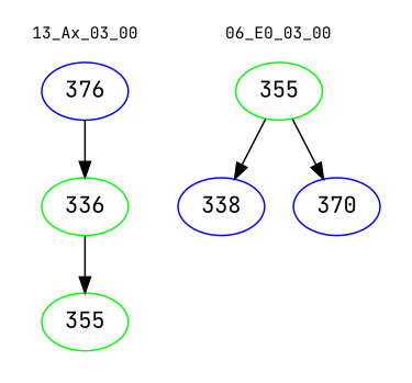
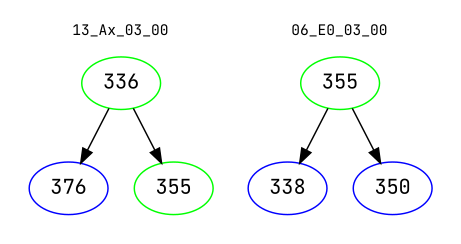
  digraph {
    fontname="JetBrains Mono"
    node [color=green fontname="JetBrains Mono"]
    edge [color=black fontname="JetBrains Mono"]
    n1 [label=336]
    n2 [color=blue label=376]
    n3 [label=355]
    n4 [label=355]
    n5 [color=blue label=338]
-   n6 [color=blue label=370]
+   n6 [color=blue label=350]
    subgraph cluster_1 {
      color=white
      fontsize=10
      label="13_Ax_03_00"
      n1
      n2
      n3
    }
    subgraph cluster_2 {
      color=white
      fontsize=10
      label="06_E0_03_00"
      n4
      n5
      n6
    }
-   n2 -> n1
+   n1 -> n2
    n1 -> n3
    n4 -> n5
    n4 -> n6
  }
